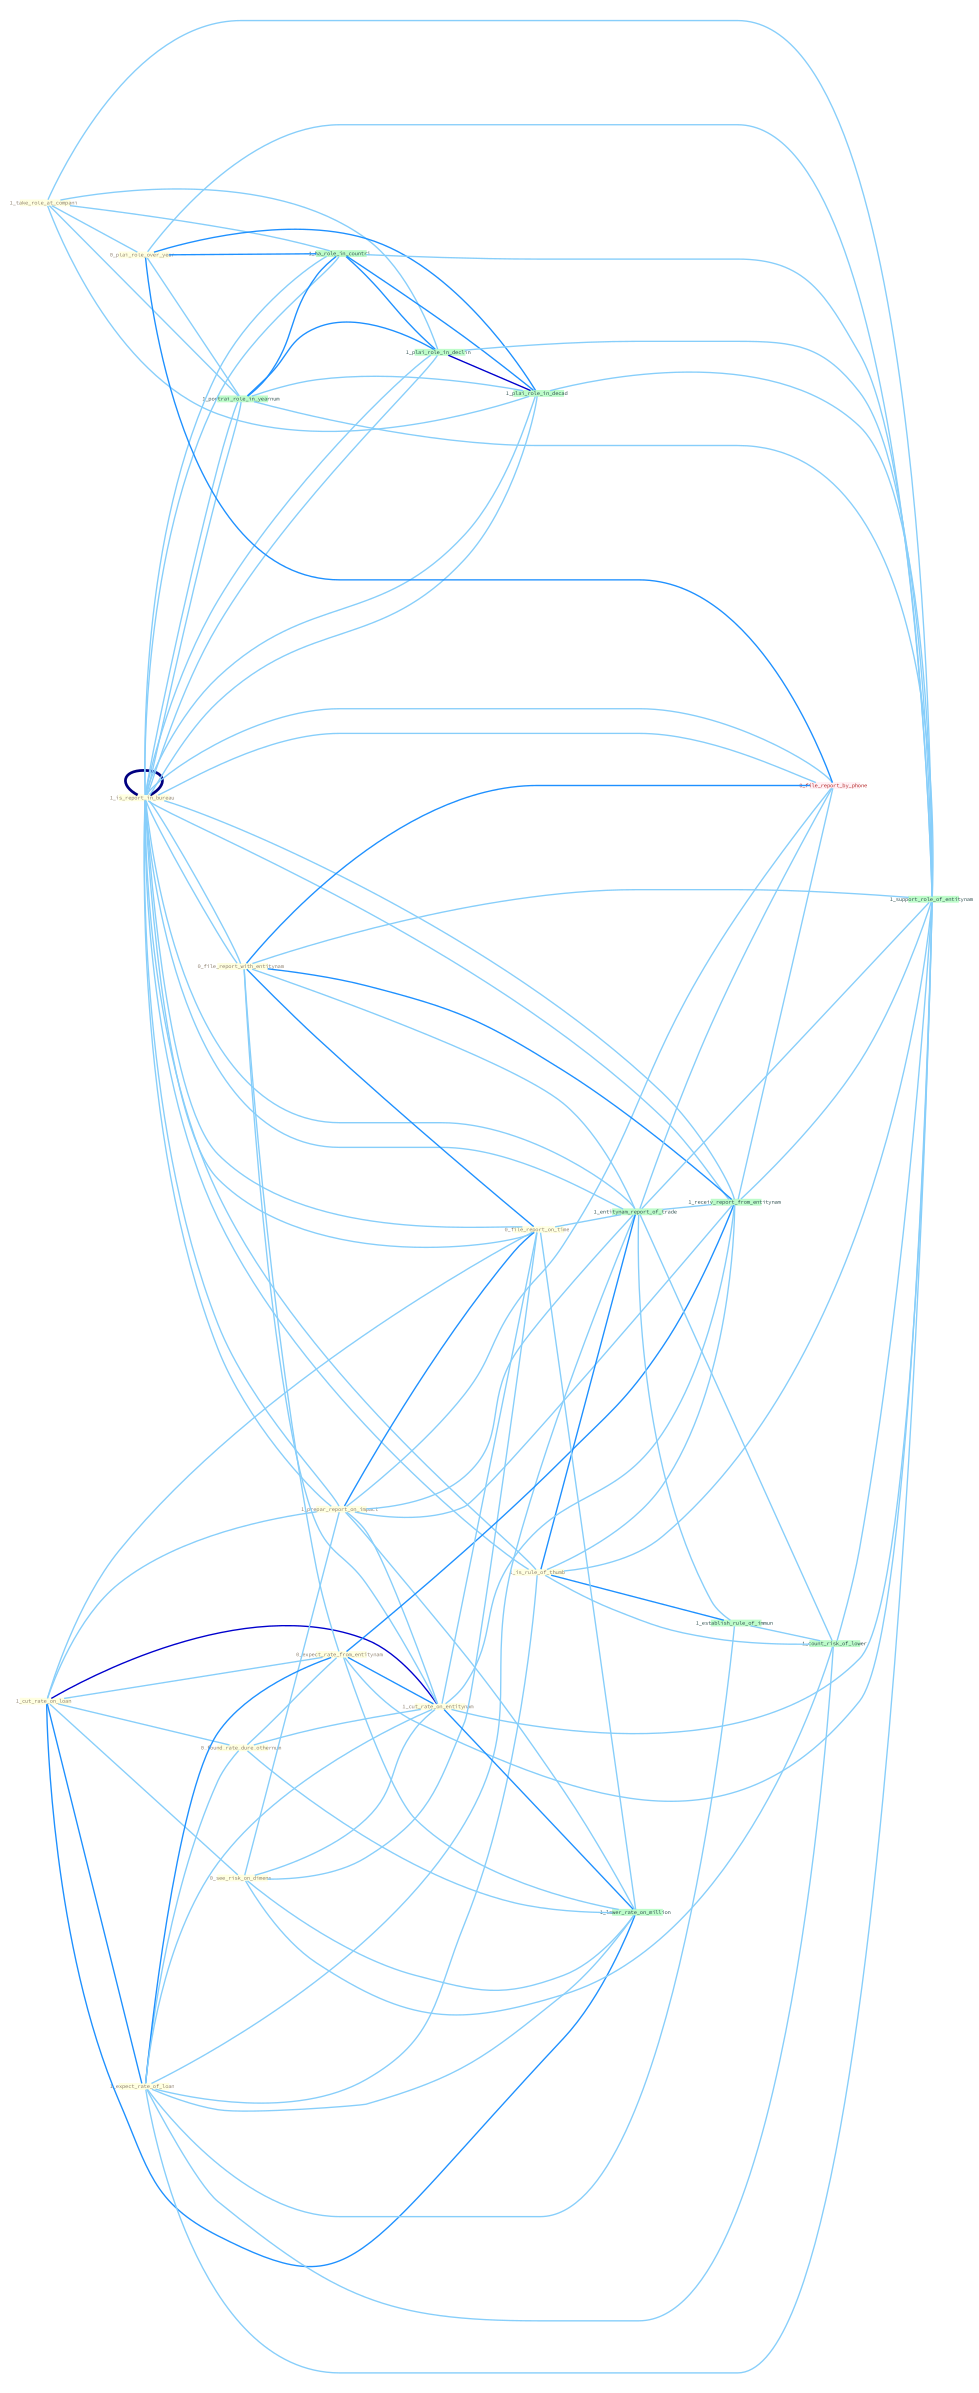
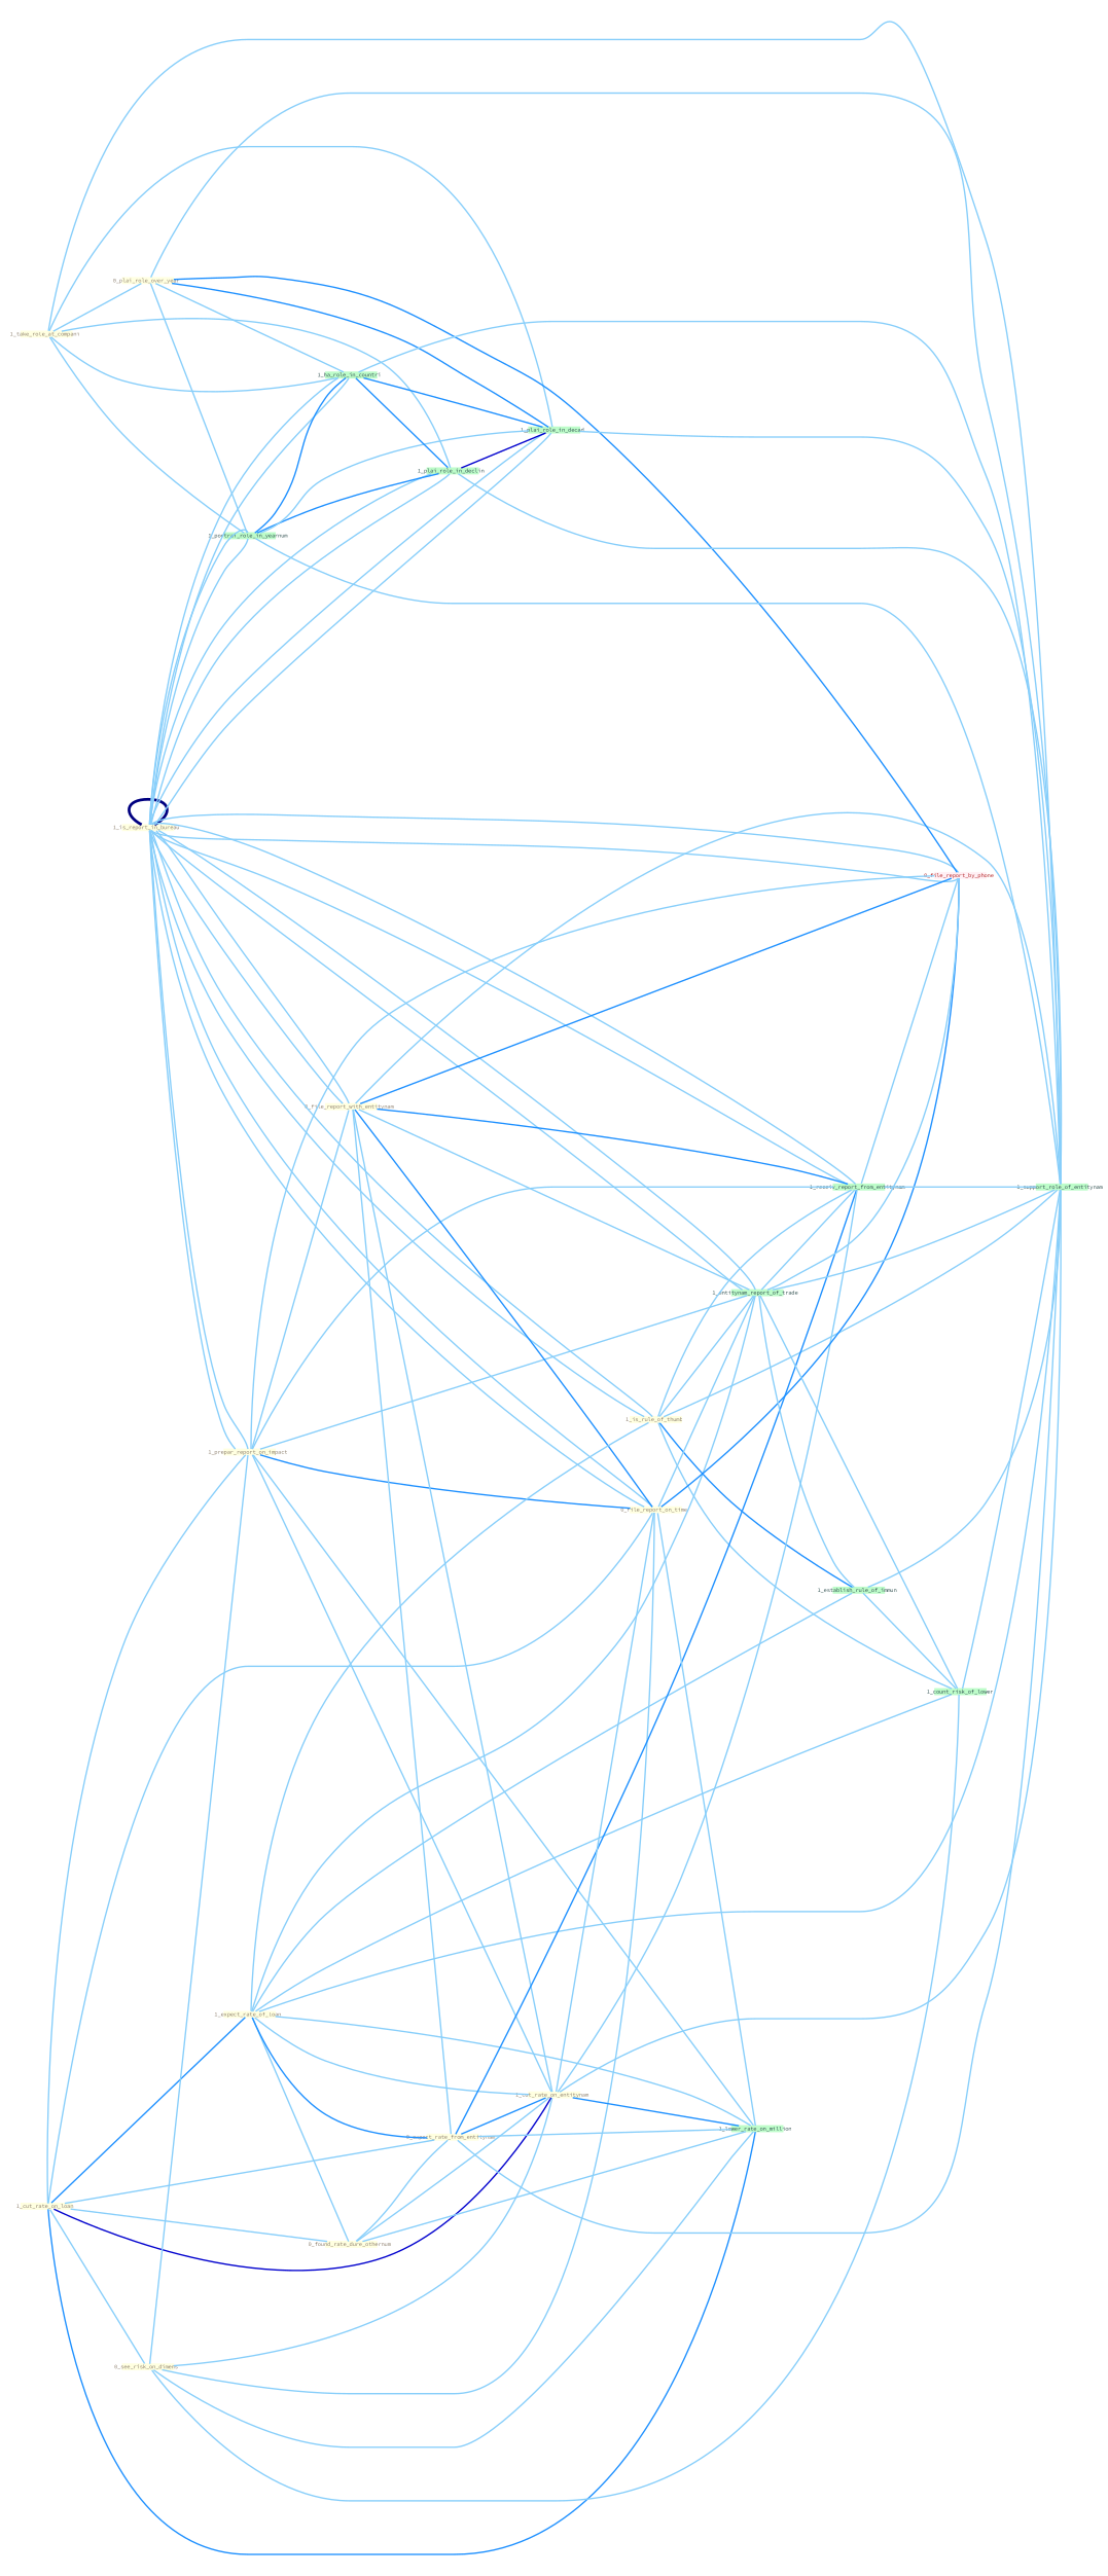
  graph {
    fontname="Source Code Pro"
    rankdir=LR
    node [color="#ffffe0" fixedsize=true fontcolor="#8b7d6b" fontname="Source Code Pro" fontsize=4 shape=polygon style=filled]
    edge [color="#87cefa" fontname="Source Code Pro" w=1]
    "1_is_report_in_bureau " [height=.06 width=.5]
    "1_cut_rate_on_loan " [height=.06 width=.5]
    "1_take_role_at_compani " [height=.06 width=.5]
    "0_see_risk_on_dimens " [height=.06 width=.5]
    "1_prepar_report_on_impact " [height=.06 width=.5]
    "0_file_report_with_entitynam " [height=.06 width=.5]
    "0_plai_role_over_year " [height=.06 width=.5]
    "1_expect_rate_of_loan " [height=.06 width=.5]
    "0_found_rate_dure_othernum " [height=.06 width=.5]
    "1_is_rule_of_thumb " [height=.06 width=.5]
    "0_expect_rate_from_entitynam " [height=.06 width=.5]
    "1_cut_rate_on_entitynam " [height=.06 width=.5]
    "0_file_report_on_time " [height=.06 width=.5]
    "0_file_report_by_phone " [color="#fff0f5" fontcolor="#b22222" height=.06 width=.5]
    "1_portrai_role_in_yearnum " [color="#BDFCC9" fontcolor="#2f4f4f" height=.06 width=.5]
    "1_ha_role_in_countri " [color="#BDFCC9" fontcolor="#2f4f4f" height=.06 width=.5]
    "1_entitynam_report_of_trade " [color="#BDFCC9" fontcolor="#2f4f4f" height=.06 width=.5]
    "1_receiv_report_from_entitynam " [color="#BDFCC9" fontcolor="#2f4f4f" height=.06 width=.5]
    "1_plai_role_in_declin " [color="#BDFCC9" fontcolor="#2f4f4f" height=.06 width=.5]
    "1_plai_role_in_decad " [color="#BDFCC9" fontcolor="#2f4f4f" height=.06 width=.5]
    "1_lower_rate_on_million " [color="#BDFCC9" fontcolor="#2f4f4f" height=.06 width=.5]
    "1_support_role_of_entitynam " [color="#BDFCC9" fontcolor="#2f4f4f" height=.06 width=.5]
    n23 [color="#BDFCC9" fontcolor="#2f4f4f" height=.06 label="1_count_risk_of_lower" width=.5]
    "1_establish_rule_of_immun " [color="#BDFCC9" fontcolor="#2f4f4f" height=.06 width=.5]
    subgraph sub_1 {
      "1_is_report_in_bureau "
      "1_cut_rate_on_loan "
      "1_take_role_at_compani "
      "0_see_risk_on_dimens "
      "1_prepar_report_on_impact "
      "0_file_report_with_entitynam "
      "0_plai_role_over_year "
      "1_expect_rate_of_loan "
      "0_found_rate_dure_othernum "
      "1_is_rule_of_thumb "
      "0_expect_rate_from_entitynam "
      "1_cut_rate_on_entitynam "
      "0_file_report_on_time "
    }
    subgraph sub_2 {
      "0_file_report_by_phone "
    }
    "1_is_report_in_bureau " -- "1_is_report_in_bureau " [color="#000080" style=bold w=4]
    "1_is_report_in_bureau " -- "1_prepar_report_on_impact "
    "1_is_report_in_bureau " -- "1_prepar_report_on_impact "
    "1_is_report_in_bureau " -- "0_file_report_with_entitynam "
    "1_is_report_in_bureau " -- "0_file_report_with_entitynam "
    "1_is_report_in_bureau " -- "1_is_rule_of_thumb "
    "1_is_report_in_bureau " -- "1_is_rule_of_thumb "
    "1_is_report_in_bureau " -- "0_file_report_on_time "
    "1_is_report_in_bureau " -- "0_file_report_on_time "
    "1_is_report_in_bureau " -- "0_file_report_by_phone "
    "1_is_report_in_bureau " -- "0_file_report_by_phone "
    "1_is_report_in_bureau " -- "1_portrai_role_in_yearnum "
    "1_is_report_in_bureau " -- "1_portrai_role_in_yearnum "
    "1_is_report_in_bureau " -- "1_ha_role_in_countri "
    "1_is_report_in_bureau " -- "1_ha_role_in_countri "
    "1_is_report_in_bureau " -- "1_entitynam_report_of_trade "
    "1_is_report_in_bureau " -- "1_entitynam_report_of_trade "
    "1_is_report_in_bureau " -- "1_receiv_report_from_entitynam "
    "1_is_report_in_bureau " -- "1_receiv_report_from_entitynam "
    "1_is_report_in_bureau " -- "1_plai_role_in_declin "
    "1_is_report_in_bureau " -- "1_plai_role_in_declin "
    "1_is_report_in_bureau " -- "1_plai_role_in_decad "
    "1_is_report_in_bureau " -- "1_plai_role_in_decad "
    "1_cut_rate_on_loan " -- "0_see_risk_on_dimens "
    "1_cut_rate_on_loan " -- "1_prepar_report_on_impact "
    "1_cut_rate_on_loan " -- "1_expect_rate_of_loan " [color="#1e90ff" w=2]
    "1_cut_rate_on_loan " -- "0_found_rate_dure_othernum "
    "1_cut_rate_on_loan " -- "0_expect_rate_from_entitynam "
    "1_cut_rate_on_loan " -- "1_cut_rate_on_entitynam " [color="#0000cd" w=3]
    "1_cut_rate_on_loan " -- "0_file_report_on_time "
    "1_cut_rate_on_loan " -- "1_lower_rate_on_million " [color="#1e90ff" w=2]
    "1_take_role_at_compani " -- "0_plai_role_over_year "
    "1_take_role_at_compani " -- "1_portrai_role_in_yearnum "
    "1_take_role_at_compani " -- "1_ha_role_in_countri "
    "1_take_role_at_compani " -- "1_plai_role_in_declin "
    "1_take_role_at_compani " -- "1_plai_role_in_decad "
    "1_take_role_at_compani " -- "1_support_role_of_entitynam "
    "0_see_risk_on_dimens " -- "1_prepar_report_on_impact "
    "0_see_risk_on_dimens " -- "1_cut_rate_on_entitynam "
    "0_see_risk_on_dimens " -- "0_file_report_on_time "
    "0_see_risk_on_dimens " -- "1_lower_rate_on_million "
    "0_see_risk_on_dimens " -- n23
+   "1_prepar_report_on_impact " -- "0_file_report_with_entitynam "
    "1_prepar_report_on_impact " -- "1_cut_rate_on_entitynam "
    "1_prepar_report_on_impact " -- "0_file_report_on_time " [color="#1e90ff" w=2]
    "1_prepar_report_on_impact " -- "0_file_report_by_phone "
    "1_prepar_report_on_impact " -- "1_entitynam_report_of_trade "
    "1_prepar_report_on_impact " -- "1_receiv_report_from_entitynam "
    "1_prepar_report_on_impact " -- "1_lower_rate_on_million "
    "0_file_report_with_entitynam " -- "0_expect_rate_from_entitynam "
    "0_file_report_with_entitynam " -- "1_cut_rate_on_entitynam "
    "0_file_report_with_entitynam " -- "0_file_report_on_time " [color="#1e90ff" w=2]
    "0_file_report_with_entitynam " -- "0_file_report_by_phone " [color="#1e90ff" w=2]
    "0_file_report_with_entitynam " -- "1_entitynam_report_of_trade "
    "0_file_report_with_entitynam " -- "1_receiv_report_from_entitynam " [color="#1e90ff" w=2]
    "0_file_report_with_entitynam " -- "1_support_role_of_entitynam "
    "0_plai_role_over_year " -- "0_file_report_by_phone " [color="#1e90ff" w=2]
    "0_plai_role_over_year " -- "1_portrai_role_in_yearnum "
-   "0_plai_role_over_year " -- "1_ha_role_in_countri " [color="#1e90ff"]
+   "0_plai_role_over_year " -- "1_ha_role_in_countri "
    "0_plai_role_over_year " -- "1_plai_role_in_decad " [color="#1e90ff" w=2]
    "0_plai_role_over_year " -- "1_support_role_of_entitynam "
    "1_expect_rate_of_loan " -- "0_found_rate_dure_othernum "
    "1_expect_rate_of_loan " -- "1_is_rule_of_thumb "
    "1_expect_rate_of_loan " -- "0_expect_rate_from_entitynam " [color="#1e90ff" w=2]
    "1_expect_rate_of_loan " -- "1_cut_rate_on_entitynam "
    "1_expect_rate_of_loan " -- "1_entitynam_report_of_trade "
    "1_expect_rate_of_loan " -- "1_lower_rate_on_million "
    "1_expect_rate_of_loan " -- "1_support_role_of_entitynam "
    "1_expect_rate_of_loan " -- n23
    "1_expect_rate_of_loan " -- "1_establish_rule_of_immun "
    "0_found_rate_dure_othernum " -- "0_expect_rate_from_entitynam "
    "0_found_rate_dure_othernum " -- "1_cut_rate_on_entitynam "
    "0_found_rate_dure_othernum " -- "1_lower_rate_on_million "
-   "1_is_rule_of_thumb " -- "1_entitynam_report_of_trade " [color="#1e90ff"]
+   "1_is_rule_of_thumb " -- "1_entitynam_report_of_trade "
    "1_is_rule_of_thumb " -- "1_receiv_report_from_entitynam "
    "1_is_rule_of_thumb " -- "1_support_role_of_entitynam "
    "1_is_rule_of_thumb " -- n23
    "1_is_rule_of_thumb " -- "1_establish_rule_of_immun " [color="#1e90ff" w=2]
    "0_expect_rate_from_entitynam " -- "1_cut_rate_on_entitynam " [color="#1e90ff" w=2]
    "0_expect_rate_from_entitynam " -- "1_receiv_report_from_entitynam " [color="#1e90ff" w=2]
    "0_expect_rate_from_entitynam " -- "1_lower_rate_on_million "
    "0_expect_rate_from_entitynam " -- "1_support_role_of_entitynam "
    "1_cut_rate_on_entitynam " -- "0_file_report_on_time "
    "1_cut_rate_on_entitynam " -- "1_receiv_report_from_entitynam "
    "1_cut_rate_on_entitynam " -- "1_lower_rate_on_million " [color="#1e90ff" w=2]
    "1_cut_rate_on_entitynam " -- "1_support_role_of_entitynam "
+   "0_file_report_on_time " -- "0_file_report_by_phone " [color="#1e90ff" w=2]
    "0_file_report_on_time " -- "1_entitynam_report_of_trade "
    "0_file_report_on_time " -- "1_lower_rate_on_million "
    "1_portrai_role_in_yearnum " -- "1_ha_role_in_countri " [color="#1e90ff" w=2]
    "1_portrai_role_in_yearnum " -- "1_plai_role_in_declin " [color="#1e90ff" w=2]
    "1_portrai_role_in_yearnum " -- "1_plai_role_in_decad " [w=2]
    "1_portrai_role_in_yearnum " -- "1_support_role_of_entitynam "
    "1_ha_role_in_countri " -- "1_plai_role_in_declin " [color="#1e90ff" w=2]
    "1_ha_role_in_countri " -- "1_plai_role_in_decad " [color="#1e90ff" w=2]
    "1_ha_role_in_countri " -- "1_support_role_of_entitynam "
    "1_entitynam_report_of_trade " -- "0_file_report_by_phone "
    "1_entitynam_report_of_trade " -- "1_receiv_report_from_entitynam "
    "1_entitynam_report_of_trade " -- "1_support_role_of_entitynam "
    "1_entitynam_report_of_trade " -- n23
    "1_entitynam_report_of_trade " -- "1_establish_rule_of_immun "
    "1_receiv_report_from_entitynam " -- "0_file_report_by_phone "
    "1_receiv_report_from_entitynam " -- "1_support_role_of_entitynam "
    "1_plai_role_in_declin " -- "1_plai_role_in_decad " [color="#0000cd" w=3]
    "1_plai_role_in_declin " -- "1_support_role_of_entitynam "
    "1_plai_role_in_decad " -- "1_support_role_of_entitynam "
    n23 -- "1_support_role_of_entitynam "
+   "1_establish_rule_of_immun " -- "1_support_role_of_entitynam "
    "1_establish_rule_of_immun " -- n23
  }
